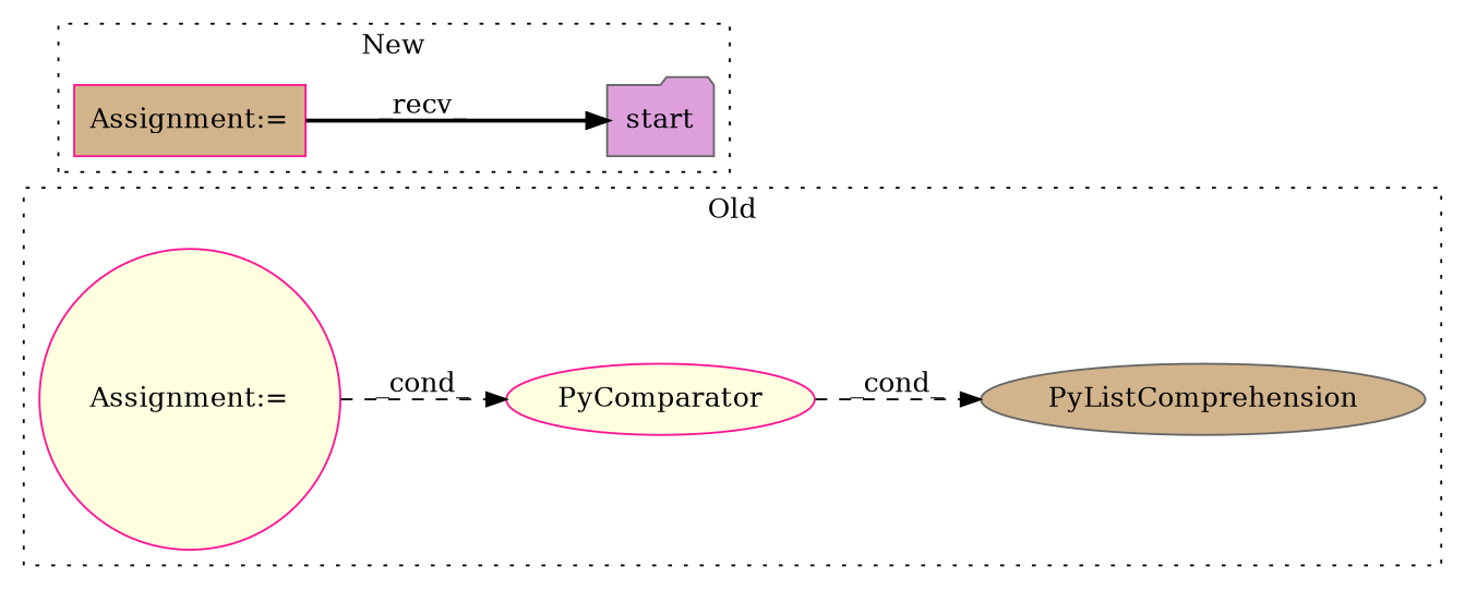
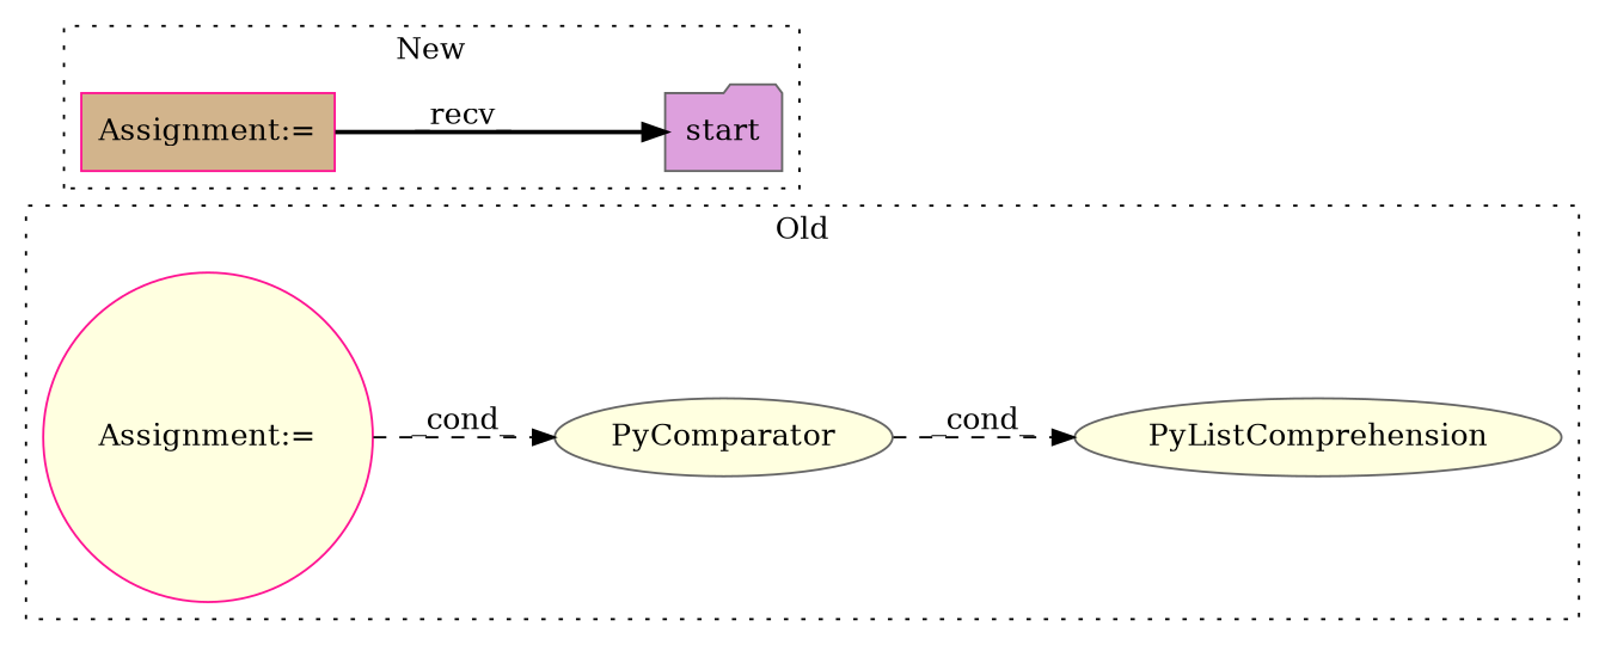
  digraph {
    rankdir=LR
    node [a=7 color=deeppink fillcolor=tan l=41 s=4834 shape=ellipse style=filled]
    edge [style=dashed]
-   n1 [a=109 color=gray40 l=138 label=PyListComprehension s=4750]
-   n2 [a=113 fillcolor=lightyellow label=PyComparator]
+   n1 [a=109 color=gray40 fillcolor=lightyellow l=138 label=PyListComprehension s=4750]
+   n2 [a=113 color=gray40 fillcolor=lightyellow label=PyComparator]
    n3 [fillcolor=lightyellow label="Assignment:=" shape=circle]
    n4 [a=32 color=gray40 fillcolor=plum l=7 label=start s=4899 shape=folder]
    n5 [l=12 label="Assignment:=" s=4699 shape=box]
    subgraph cluster_1 {
      label=Old
      style=dotted
      n1
      n2
      n3
    }
    subgraph cluster_2 {
      label=New
      style=dotted
      n4
      n5
    }
    n2 -> n1 [label=_cond_]
    n3 -> n2 [label=_cond_]
    n5 -> n4 [label=_recv_ style=bold]
  }
